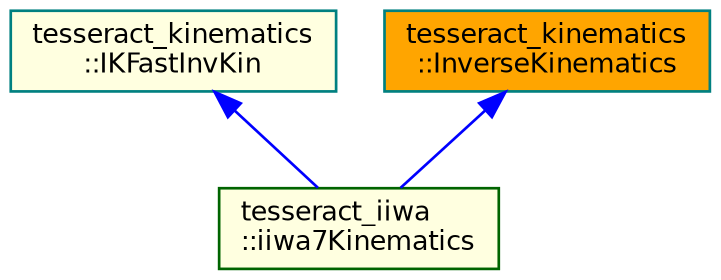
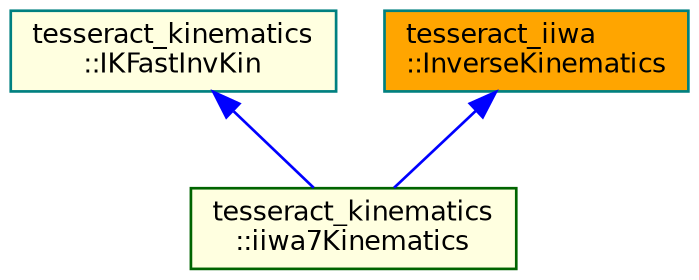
  digraph {
    node [color=teal fillcolor=lightyellow fontname=Helvetica fontsize=10 shape=box style=filled]
    edge [color=blue dir=back fontname=Helvetica fontsize=10 labelfontname=Helvetica labelfontsize=10 style=solid]
-   n1 [color=darkgreen fontcolor=black height=0.2 label="tesseract_iiwa\l::iiwa7Kinematics" width=0.4]
+   n1 [color=darkgreen fontcolor=black height=0.2 label="tesseract_kinematics\l::iiwa7Kinematics" width=0.4]
    n2 [height=0.2 label="tesseract_kinematics\l::IKFastInvKin" width=0.4]
-   n3 [fillcolor=orange height=0.2 label="tesseract_kinematics\l::InverseKinematics" width=0.4]
+   n3 [fillcolor=orange height=0.2 label="tesseract_iiwa\l::InverseKinematics" width=0.4]
    n2 -> n1
    n3 -> n1
  }
